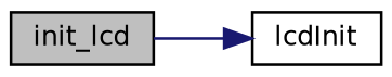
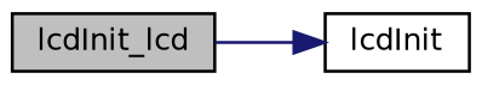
  digraph {
    rankdir=LR
    node [color=black fontname=Helvetica fontsize=10 shape=record style=filled]
-   n1 [fillcolor=grey75 fontcolor=black height=0.2 label=init_lcd width=0.4]
+   n1 [fillcolor=grey75 fontcolor=black height=0.2 label=lcdInit_lcd width=0.4]
    n2 [fillcolor=white height=0.2 label=lcdInit width=0.4]
    n1 -> n2 [color=midnightblue fontname=Helvetica fontsize=10 labelfontname=Helvetica labelfontsize=10 style=solid]
  }
